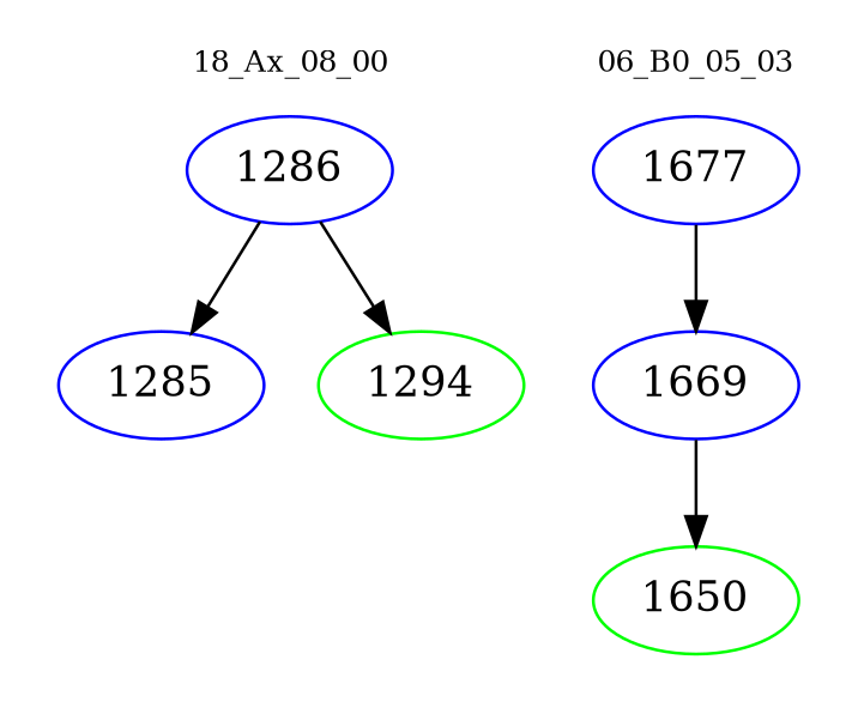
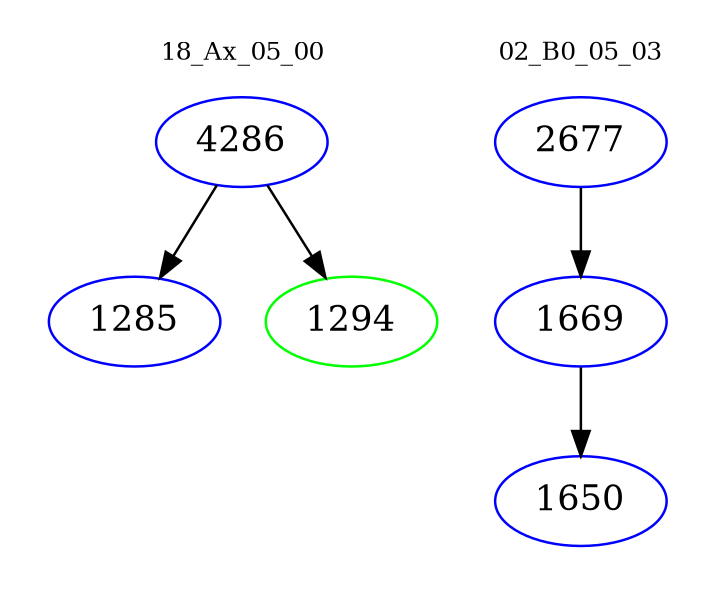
  digraph {
    node [color=blue]
    edge [color=black]
-   n1 [label=1286]
+   n1 [label=4286]
    n2 [label=1285]
    n3 [color=green label=1294]
    n4 [label=1669]
-   n5 [color=green label=1650]
-   n6 [label=1677]
+   n5 [label=1650]
+   n6 [label=2677]
    subgraph cluster_1 {
      color=white
      fontsize=10
-     label="18_Ax_08_00"
+     label="18_Ax_05_00"
      n1
      n2
      n3
    }
    subgraph cluster_2 {
      color=white
      fontsize=10
-     label="06_B0_05_03"
+     label="02_B0_05_03"
      n4
      n5
      n6
    }
    n1 -> n2
    n1 -> n3
    n4 -> n5
    n6 -> n4
  }
